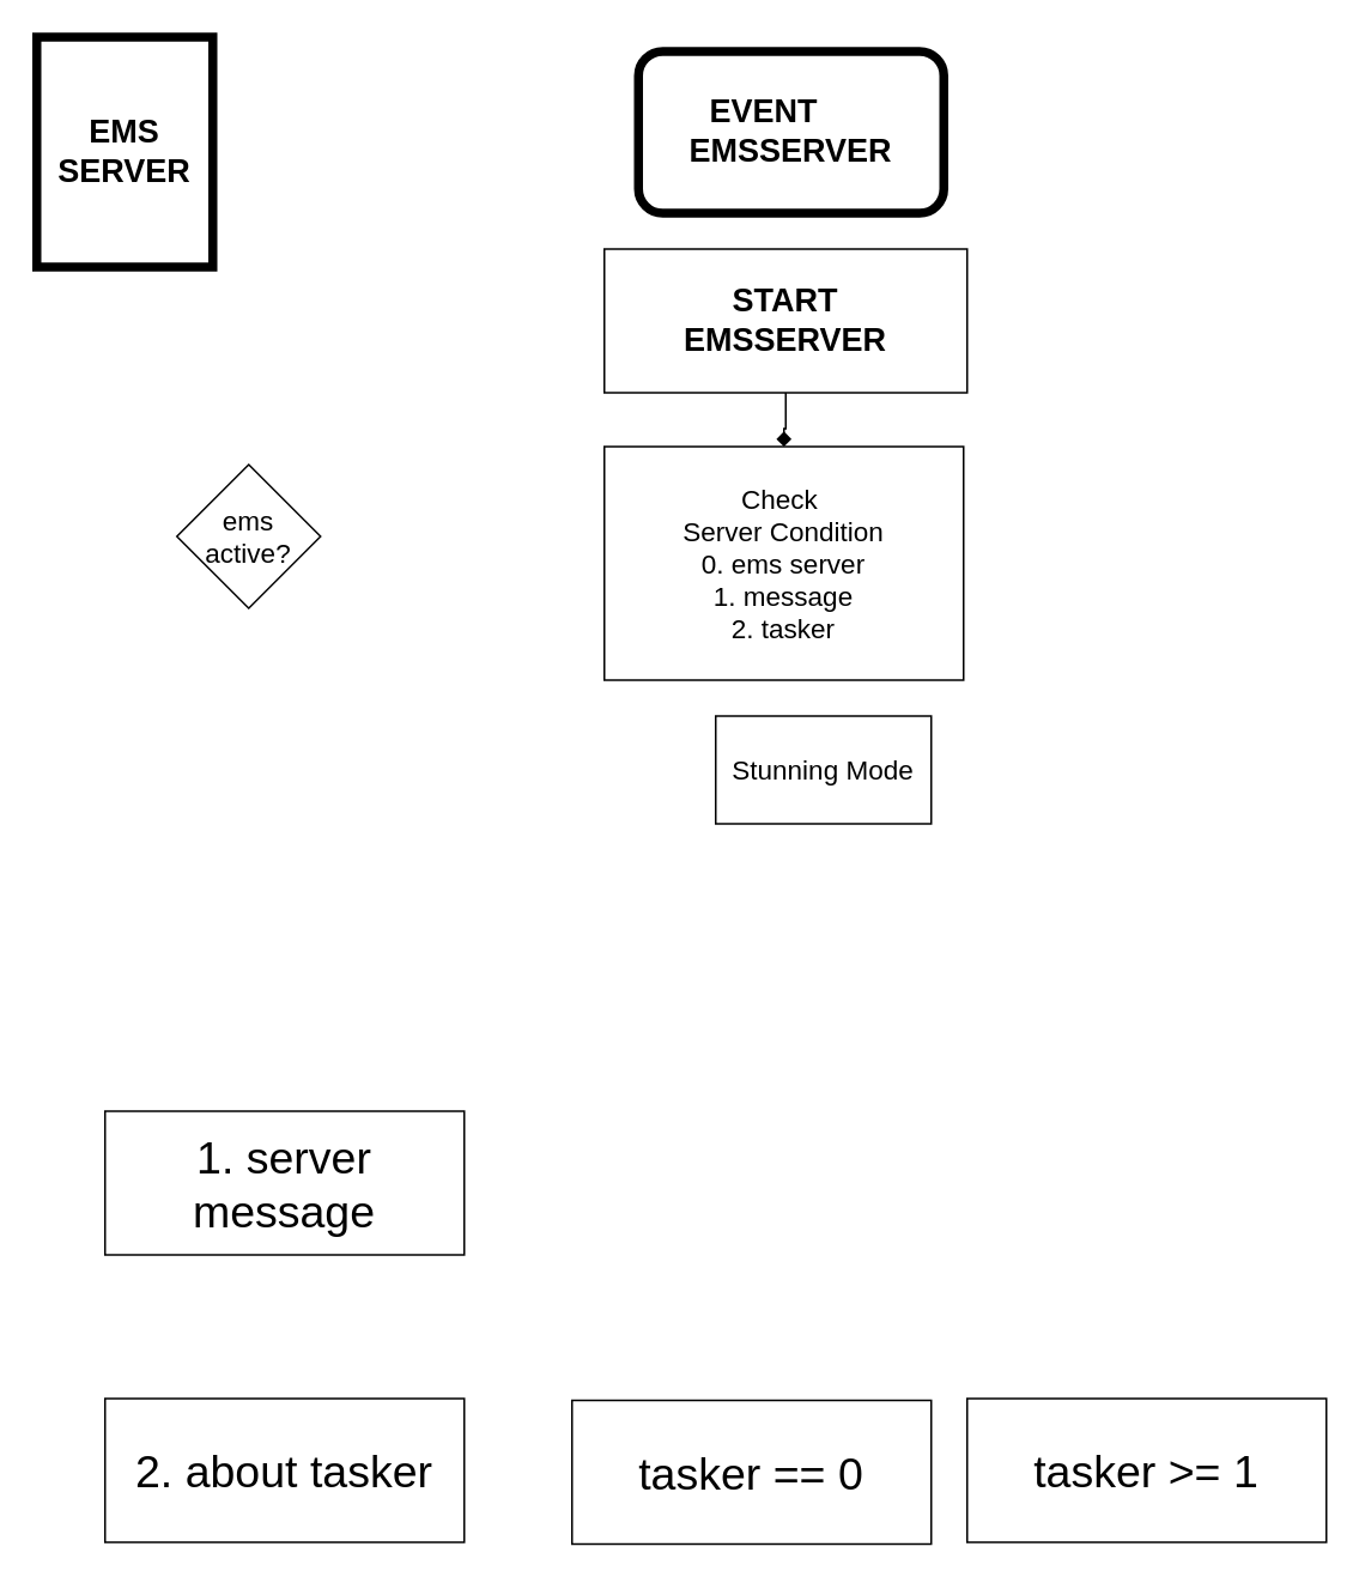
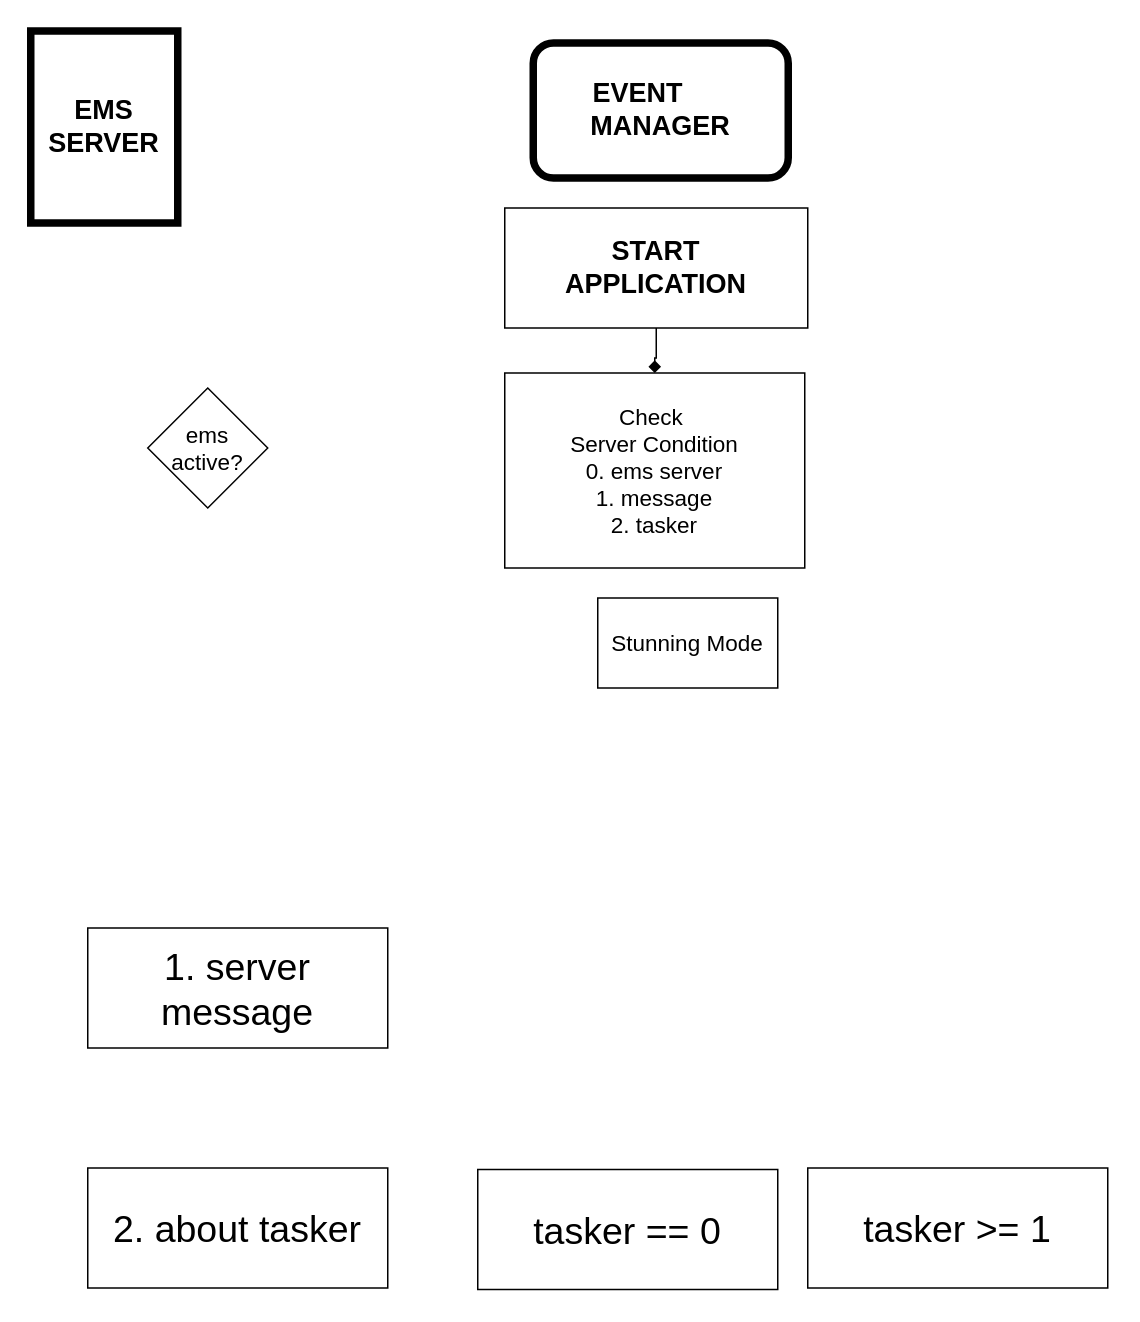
  <mxCell id="0" />
  <mxCell id="1" parent="0" />
  <mxCell id="2" value="&lt;b style=&quot;font-size: 18px;&quot;&gt;EMS&lt;br style=&quot;font-size: 18px;&quot;&gt;SERVER&lt;/b&gt;" style="rounded=0;whiteSpace=wrap;html=1;strokeWidth=5;fontSize=18;" parent="1" vertex="1"><mxGeometry x="20" y="20" width="98" height="128" as="geometry" /></mxCell>
- <mxCell id="3" value="&lt;b style=&quot;font-size: 18px;&quot;&gt;EVENT&amp;nbsp; &amp;nbsp; &amp;nbsp;&amp;nbsp;&lt;br style=&quot;font-size: 18px;&quot;&gt;&lt;/b&gt;&lt;div style=&quot;font-size: 18px;&quot;&gt;&lt;span style=&quot;font-size: 18px;&quot;&gt;&lt;b style=&quot;font-size: 18px;&quot;&gt;EMSSERVER&lt;/b&gt;&lt;/span&gt;&lt;/div&gt;" style="rounded=1;whiteSpace=wrap;html=1;strokeWidth=5;fontSize=18;align=center;" parent="1" vertex="1"><mxGeometry x="355" y="28" width="170" height="90" as="geometry" /></mxCell>
+ <mxCell id="3" value="&lt;b style=&quot;font-size: 18px;&quot;&gt;EVENT&amp;nbsp; &amp;nbsp; &amp;nbsp;&amp;nbsp;&lt;br style=&quot;font-size: 18px;&quot;&gt;&lt;/b&gt;&lt;div style=&quot;font-size: 18px;&quot;&gt;&lt;span style=&quot;font-size: 18px;&quot;&gt;&lt;b style=&quot;font-size: 18px;&quot;&gt;MANAGER&lt;/b&gt;&lt;/span&gt;&lt;/div&gt;" style="rounded=1;whiteSpace=wrap;html=1;strokeWidth=5;fontSize=18;align=center;" parent="1" vertex="1"><mxGeometry x="355" y="28" width="170" height="90" as="geometry" /></mxCell>
  <mxCell id="4" value="Check&amp;nbsp;&lt;br style=&quot;font-size: 15px&quot;&gt;Server Condition&lt;br style=&quot;font-size: 15px&quot;&gt;0. ems server&lt;br style=&quot;font-size: 15px&quot;&gt;1. message&lt;br style=&quot;font-size: 15px&quot;&gt;2. tasker" style="rounded=0;whiteSpace=wrap;html=1;strokeWidth=1;fontSize=15;" parent="1" vertex="1"><mxGeometry x="336" y="248" width="200" height="130" as="geometry" /></mxCell>
  <mxCell id="5" style="edgeStyle=orthogonalEdgeStyle;rounded=0;orthogonalLoop=1;jettySize=auto;html=1;fontSize=25;endArrow=diamond;" parent="1" source="6" target="4" edge="1"><mxGeometry relative="1" as="geometry" /></mxCell>
- <mxCell id="6" value="&lt;b style=&quot;font-size: 18px;&quot;&gt;START&lt;br style=&quot;font-size: 18px;&quot;&gt;EMSSERVER&lt;/b&gt;" style="rounded=0;whiteSpace=wrap;html=1;strokeWidth=1;fontSize=18;" parent="1" vertex="1"><mxGeometry x="336" y="138" width="202" height="80" as="geometry" /></mxCell>
+ <mxCell id="6" value="&lt;b style=&quot;font-size: 18px;&quot;&gt;START&lt;br style=&quot;font-size: 18px;&quot;&gt;APPLICATION&lt;/b&gt;" style="rounded=0;whiteSpace=wrap;html=1;strokeWidth=1;fontSize=18;" parent="1" vertex="1"><mxGeometry x="336" y="138" width="202" height="80" as="geometry" /></mxCell>
  <mxCell id="7" value="2. about tasker" style="rounded=0;whiteSpace=wrap;html=1;strokeWidth=1;fontSize=25;" parent="1" vertex="1"><mxGeometry x="58" y="778" width="200" height="80" as="geometry" /></mxCell>
  <mxCell id="8" value="tasker == 0" style="rounded=0;whiteSpace=wrap;html=1;strokeWidth=1;fontSize=25;" parent="1" vertex="1"><mxGeometry x="318" y="779" width="200" height="80" as="geometry" /></mxCell>
  <mxCell id="9" value="tasker &amp;gt;= 1" style="rounded=0;whiteSpace=wrap;html=1;strokeWidth=1;fontSize=25;" parent="1" vertex="1"><mxGeometry x="538" y="778" width="200" height="80" as="geometry" /></mxCell>
  <mxCell id="10" value="1. server message" style="rounded=0;whiteSpace=wrap;html=1;strokeWidth=1;fontSize=25;" parent="1" vertex="1"><mxGeometry x="58" y="618" width="200" height="80" as="geometry" /></mxCell>
  <mxCell id="11" value="ems&lt;br&gt;active?" style="rhombus;whiteSpace=wrap;html=1;strokeWidth=1;fontSize=15;" parent="1" vertex="1"><mxGeometry x="98" y="258" width="80" height="80" as="geometry" /></mxCell>
  <mxCell id="12" value="Stunning Mode" style="rounded=0;whiteSpace=wrap;html=1;strokeWidth=1;fontSize=15;" parent="1" vertex="1"><mxGeometry x="398" y="398" width="120" height="60" as="geometry" /></mxCell>
